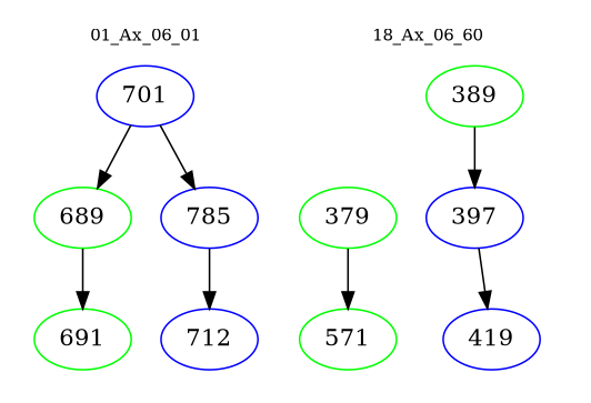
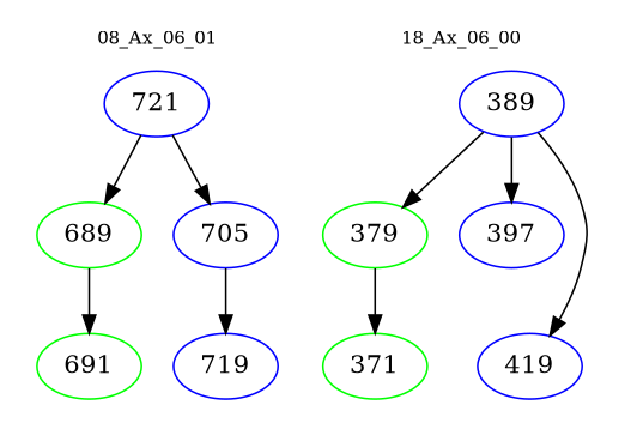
  digraph {
    node [color=blue]
    edge [color=black]
-   n1 [label=701]
+   n1 [label=721]
    n2 [color=green label=689]
-   n3 [label=785]
+   n3 [label=705]
    n4 [color=green label=691]
-   n5 [label=712]
-   n6 [color=green label=389]
+   n5 [label=719]
+   n6 [label=389]
    n7 [color=green label=379]
    n8 [label=397]
-   n9 [color=green label=571]
+   n9 [color=green label=371]
    n10 [label=419]
    subgraph cluster_1 {
      color=white
      fontsize=10
-     label="01_Ax_06_01"
+     label="08_Ax_06_01"
      n1
      n2
      n3
      n4
      n5
    }
    subgraph cluster_2 {
      color=white
      fontsize=10
-     label="18_Ax_06_60"
+     label="18_Ax_06_00"
      n6
      n7
      n8
      n9
      n10
    }
    n1 -> n2
    n1 -> n3
    n2 -> n4
    n3 -> n5
+   n6 -> n7
    n6 -> n8
    n7 -> n9
-   n8 -> n10
+   n6 -> n10
  }
